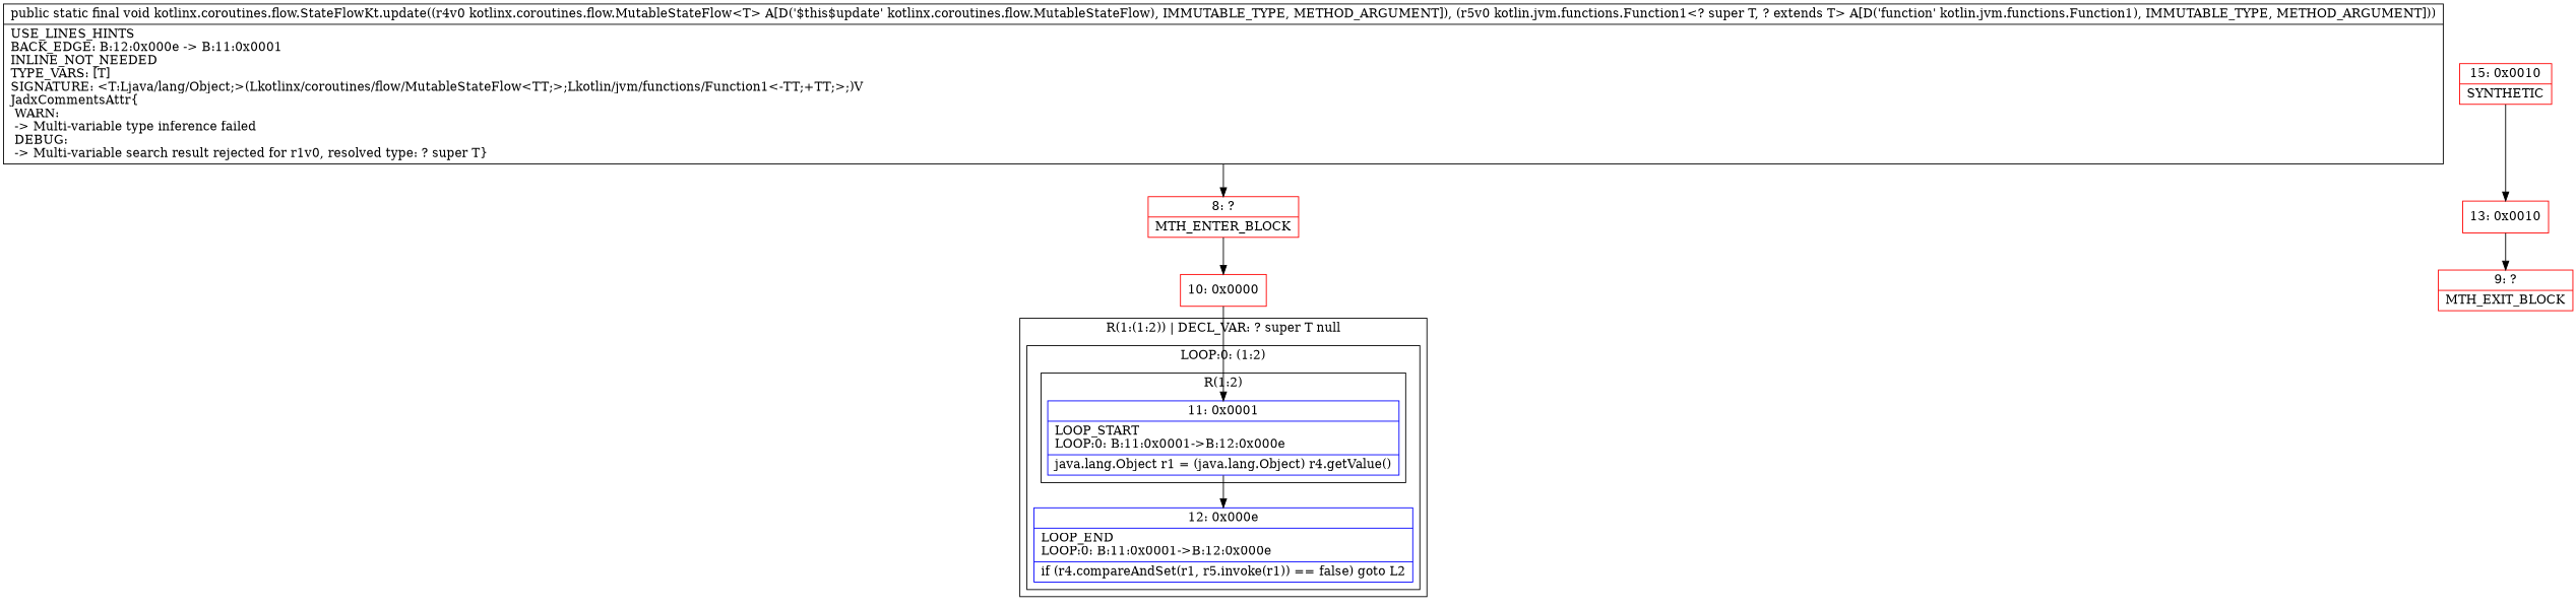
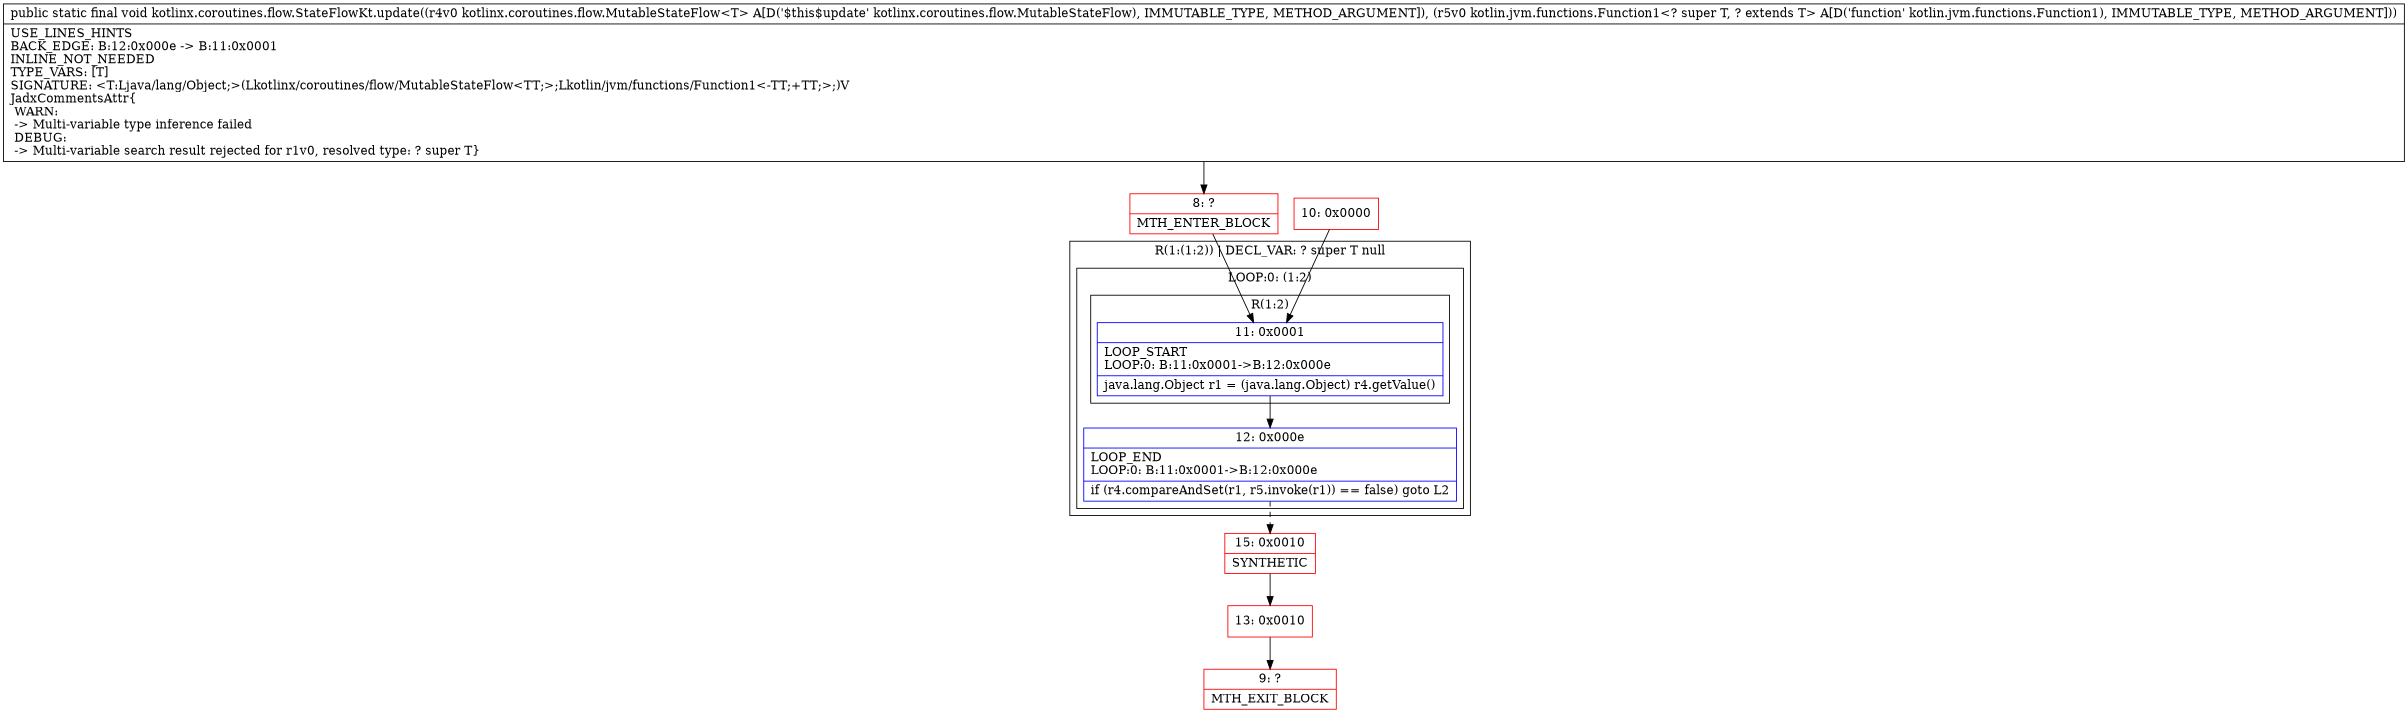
  digraph {
    node [color=red shape=record]
    n1 [color=blue label="{11\:\ 0x0001|LOOP_START\lLOOP:0: B:11:0x0001\-\>B:12:0x000e\l|java.lang.Object r1 = (java.lang.Object) r4.getValue()\l}"]
    n2 [color=blue label="{12\:\ 0x000e|LOOP_END\lLOOP:0: B:11:0x0001\-\>B:12:0x000e\l|if (r4.compareAndSet(r1, r5.invoke(r1)) == false) goto L2\l}"]
    n3 [label="{15\:\ 0x0010|SYNTHETIC\l}"]
    n4 [label="{13\:\ 0x0010}"]
    n5 [label="{8\:\ ?|MTH_ENTER_BLOCK\l}"]
    n6 [label="{10\:\ 0x0000}"]
    n7 [label="{9\:\ ?|MTH_EXIT_BLOCK\l}"]
    n8 [label="{public static final void kotlinx.coroutines.flow.StateFlowKt.update((r4v0 kotlinx.coroutines.flow.MutableStateFlow\<T\> A[D('$this$update' kotlinx.coroutines.flow.MutableStateFlow), IMMUTABLE_TYPE, METHOD_ARGUMENT]), (r5v0 kotlin.jvm.functions.Function1\<? super T, ? extends T\> A[D('function' kotlin.jvm.functions.Function1), IMMUTABLE_TYPE, METHOD_ARGUMENT]))  | USE_LINES_HINTS\lBACK_EDGE: B:12:0x000e \-\> B:11:0x0001\lINLINE_NOT_NEEDED\lTYPE_VARS: [T]\lSIGNATURE: \<T:Ljava\/lang\/Object;\>(Lkotlinx\/coroutines\/flow\/MutableStateFlow\<TT;\>;Lkotlin\/jvm\/functions\/Function1\<\-TT;+TT;\>;)V\lJadxCommentsAttr\{\l WARN: \l \-\> Multi\-variable type inference failed\l DEBUG: \l \-\> Multi\-variable search result rejected for r1v0, resolved type: ? super T\}\l}" color=""]
    subgraph cluster_1 {
      label="R(1:(1:2)) | DECL_VAR: ? super T null\l"
      subgraph cluster_2 {
        label="LOOP:0: (1:2)"
        n2
        subgraph cluster_3 {
          label="R(1:2)"
          n1
        }
      }
    }
    n1 -> n2
+   n2 -> n3 [style=dashed]
    n3 -> n4
    n4 -> n7
-   n5 -> n6
+   n5 -> n1
    n6 -> n1
    n8 -> n5
  }
